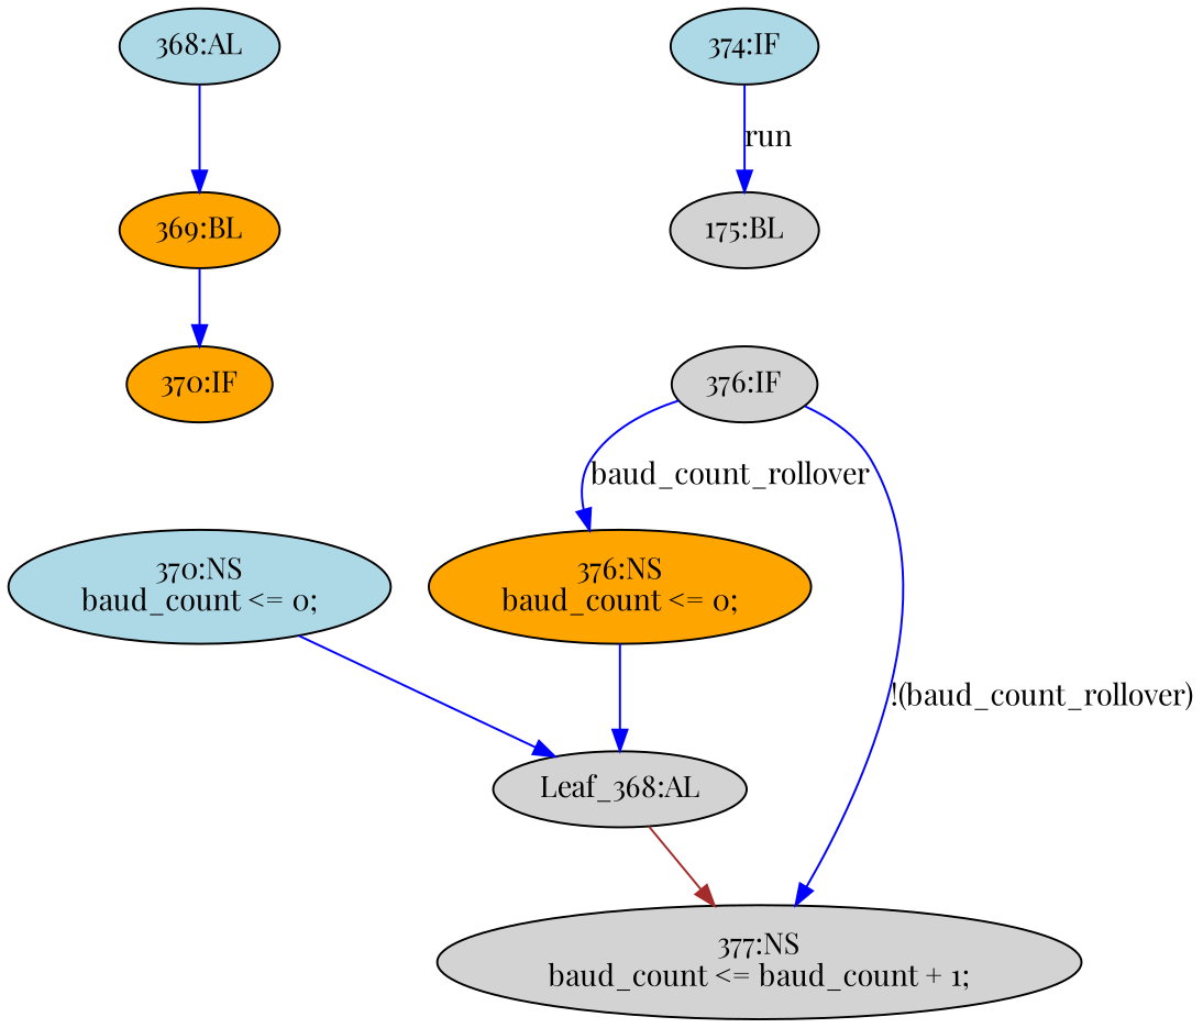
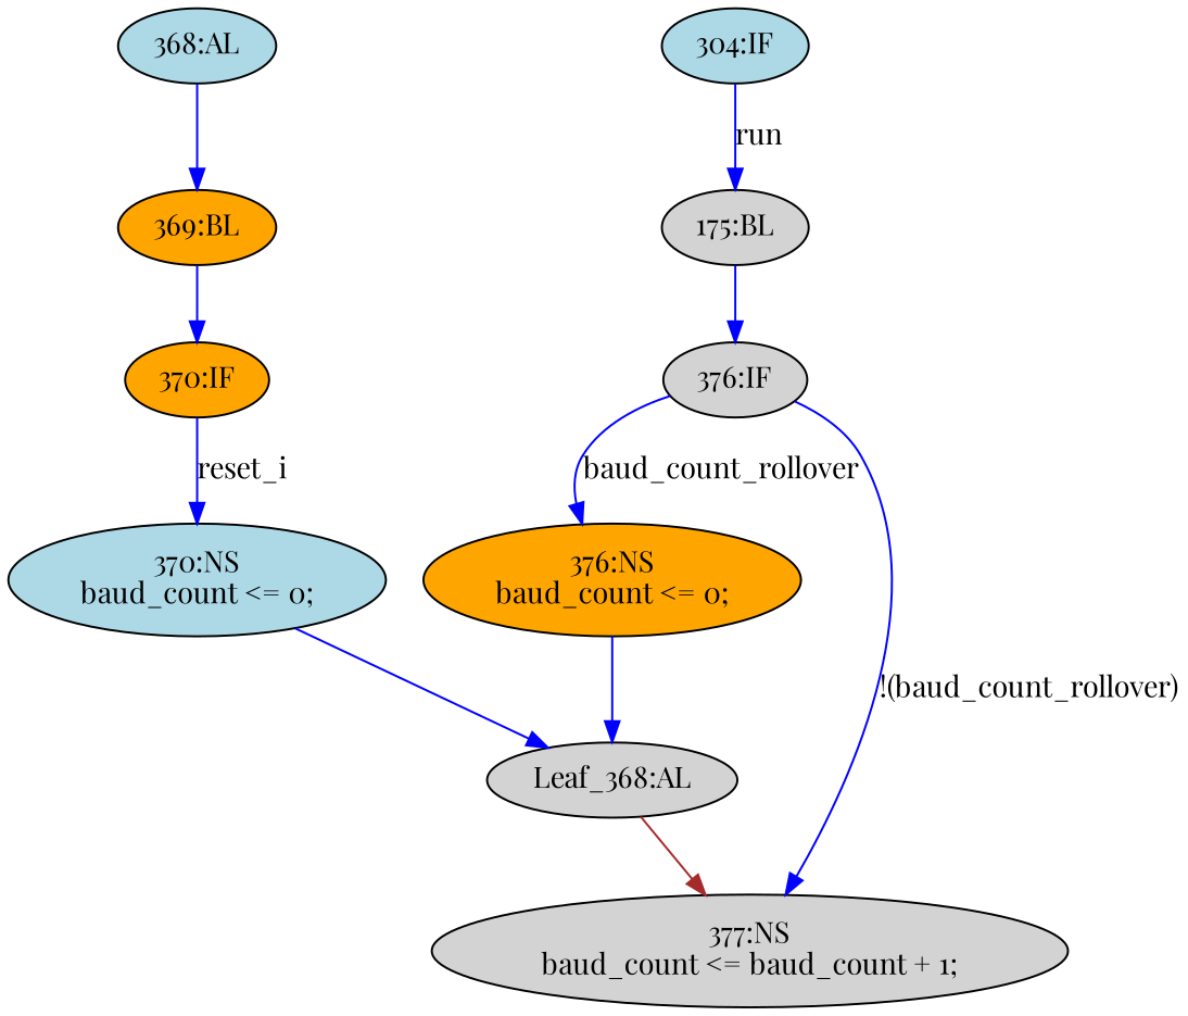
  strict digraph {
    fontname="Playfair Display"
    node [fillcolor=lightgrey fontname="Playfair Display" statements="[]" style=filled typ=IfStatement]
    edge [color=blue cond="[]" fontname="Playfair Display" lineno=None]
    n1 [ast="<pyverilog.vparser.ast.Always object at 0x7f19debe5bd0>" clk_sens=True fillcolor=lightblue label="368:AL" sens="['clk_i', 'reset_i']" typ=Always use_var="['baud_count', 'run', 'reset_i', 'baud_count_rollover']"]
    n2 [ast="<pyverilog.vparser.ast.Block object at 0x7f19debe5890>" fillcolor=orange label="369:BL" typ=Block]
    n3 [ast="<pyverilog.vparser.ast.IfStatement object at 0x7f19debe58d0>" fillcolor=orange label="370:IF"]
    n4 [ast="<pyverilog.vparser.ast.NonblockingSubstitution object at 0x7f19debeb2d0>" fillcolor=lightblue label="370:NS\nbaud_count <= 0;" statements="[<pyverilog.vparser.ast.NonblockingSubstitution object at 0x7f19debeb2d0>]" typ=NonblockingSubstitution]
    n5 [def_var="['baud_count']" label="Leaf_368:AL" statements="" typ=""]
    n6 [ast="<pyverilog.vparser.ast.NonblockingSubstitution object at 0x7f19debe5ed0>" label="377:NS\nbaud_count <= baud_count + 1;" statements="[<pyverilog.vparser.ast.NonblockingSubstitution object at 0x7f19debe5ed0>]" typ=NonblockingSubstitution]
-   n7 [ast="<pyverilog.vparser.ast.IfStatement object at 0x7f19debe5dd0>" fillcolor=lightblue label="374:IF"]
+   n7 [ast="<pyverilog.vparser.ast.IfStatement object at 0x7f19debe5dd0>" fillcolor=lightblue label="304:IF"]
    n8 [ast="<pyverilog.vparser.ast.Block object at 0x7f19debe5e50>" label="175:BL" typ=Block]
    n9 [ast="<pyverilog.vparser.ast.IfStatement object at 0x7f19debe5e90>" label="376:IF"]
    n10 [ast="<pyverilog.vparser.ast.NonblockingSubstitution object at 0x7f19debeb110>" fillcolor=orange label="376:NS\nbaud_count <= 0;" statements="[<pyverilog.vparser.ast.NonblockingSubstitution object at 0x7f19debeb110>]" typ=NonblockingSubstitution]
    n1 -> n2
    n2 -> n3
+   n3 -> n4 [cond="['reset_i']" label=reset_i lineno=370]
    n4 -> n5
    n5 -> n6 [color=brown]
    n7 -> n8 [cond="['run']" label=run lineno=374]
+   n8 -> n9
    n9 -> n6 [cond="['baud_count_rollover']" label="!(baud_count_rollover)" lineno=376]
    n9 -> n10 [cond="['baud_count_rollover']" label=baud_count_rollover lineno=376]
    n10 -> n5
  }
